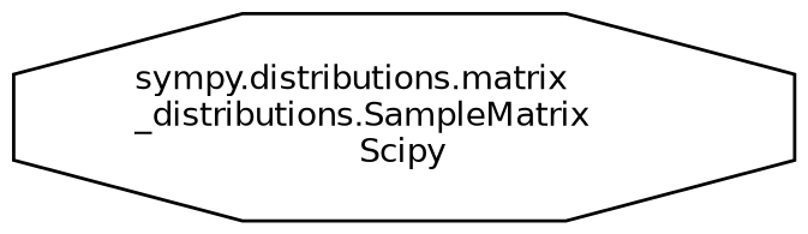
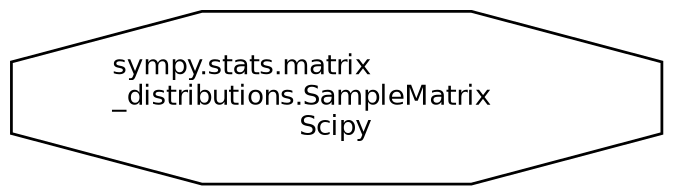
  digraph {
    rankdir=LR
-   n1 [color=black fillcolor=white fontname=Helvetica fontsize=10 height=0.2 label="sympy.distributions.matrix\l_distributions.SampleMatrix\lScipy" shape=octagon style=filled width=0.4]
+   n1 [color=black fillcolor=white fontname=Helvetica fontsize=10 height=0.2 label="sympy.stats.matrix\l_distributions.SampleMatrix\lScipy" shape=octagon style=filled width=0.4]
  }
